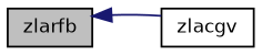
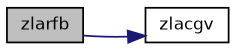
  digraph {
    rankdir=LR
    node [color=black fontname=Helvetica fontsize=10 shape=record style=filled]
    n1 [fillcolor=grey75 fontcolor=black height=0.2 label=zlarfb width=0.4]
    n2 [fillcolor=white height=0.2 label=zlacgv width=0.4]
-   n2 -> n1 [color=midnightblue fontname=Helvetica fontsize=10 labelfontname=Helvetica labelfontsize=10 style=solid]
+   n1 -> n2 [color=midnightblue fontname=Helvetica fontsize=10 labelfontname=Helvetica labelfontsize=10 style=solid]
  }
